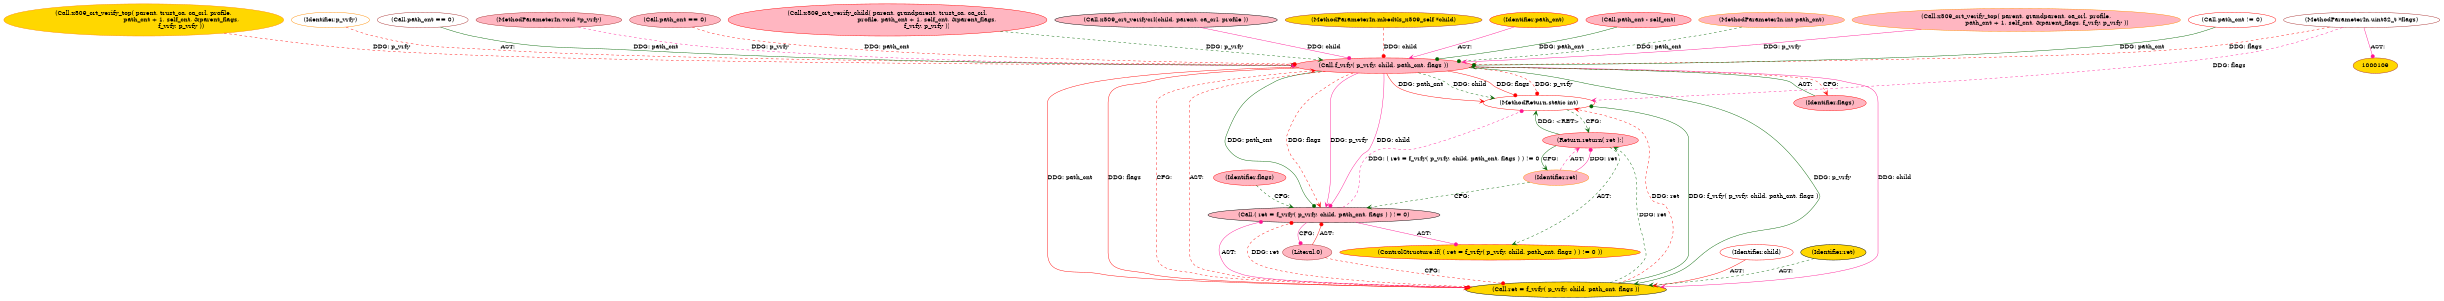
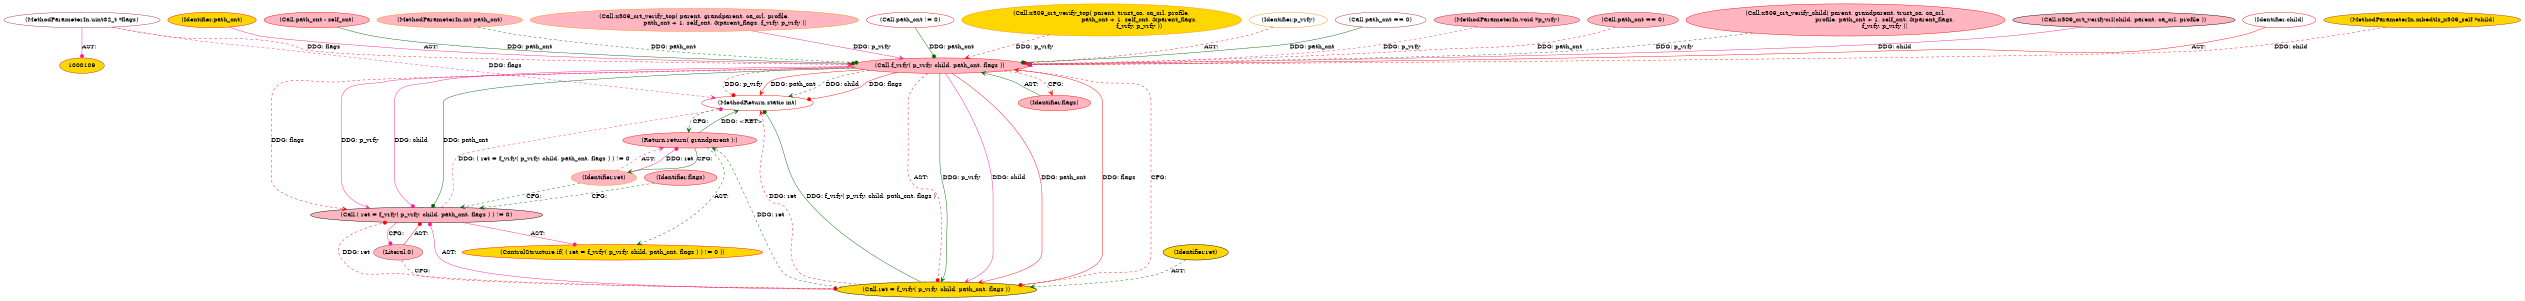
  digraph {
    node [color=red fillcolor=lightpink style=filled]
    edge [arrowhead=vee color=red style=dashed]
    n1 [color=brown fillcolor=white label="(MethodParameterIn,uint32_t *flags)"]
    n2 [label="(Call,f_vrfy( p_vrfy, child, path_cnt, flags ))"]
    n3 [fillcolor=white label="(MethodReturn,static int)"]
    1000109 [color=brown fillcolor=gold]
    n5 [color=black label="(Call,( ret = f_vrfy( p_vrfy, child, path_cnt, flags ) ) != 0)"]
    n6 [color=black fillcolor=gold label="(Call,ret = f_vrfy( p_vrfy, child, path_cnt, flags ))"]
    n7 [label="(Identifier,flags)"]
-   n8 [label="(Return,return( ret );)"]
+   n8 [label="(Return,return( grandparent );)"]
    n9 [fillcolor=gold label="(ControlStructure,if( ( ret = f_vrfy( p_vrfy, child, path_cnt, flags ) ) != 0 ))"]
    n10 [color=brown label="(Literal,0)"]
    n11 [color=darkorange label="(Identifier,ret)"]
    n12 [fillcolor=white label="(Identifier,child)"]
    n13 [color=brown fillcolor=gold label="(MethodParameterIn,mbedtls_x509_self *child)"]
    n14 [fillcolor=gold label="(Identifier,path_cnt)"]
    n15 [label="(Call,path_cnt - self_cnt)"]
    n16 [color=darkorange label="(MethodParameterIn,int path_cnt)"]
    n17 [color=darkorange label="(Call,x509_crt_verify_top( parent, grandparent, ca_crl, profile,\n                                path_cnt + 1, self_cnt, &parent_flags, f_vrfy, p_vrfy ))"]
    n18 [fillcolor=white label="(Call,path_cnt != 0)"]
    n19 [color=darkorange fillcolor=gold label="(Call,x509_crt_verify_top( parent, trust_ca, ca_crl, profile,\n                                       path_cnt + 1, self_cnt, &parent_flags,\n                                       f_vrfy, p_vrfy ))"]
    n20 [label="(Identifier,flags)"]
    n21 [color=darkorange fillcolor=white label="(Identifier,p_vrfy)"]
    n22 [color=brown fillcolor=white label="(Call,path_cnt == 0)"]
    n23 [color=brown label="(MethodParameterIn,void *p_vrfy)"]
    n24 [color=brown label="(Call,path_cnt == 0)"]
    n25 [label="(Call,x509_crt_verify_child( parent, grandparent, trust_ca, ca_crl,\n                                         profile, path_cnt + 1, self_cnt, &parent_flags,\n                                         f_vrfy, p_vrfy ))"]
    n26 [color=black fillcolor=gold label="(Identifier,ret)"]
    n27 [color=black label="(Call,x509_crt_verifycrl(child, parent, ca_crl, profile ))"]
    n1 -> n2 [label="DDG: flags"]
    n1 -> n3 [color=deeppink label="DDG: flags"]
    n1 -> 1000109 [arrowhead=dot color=deeppink label="AST: " style=solid]
    n2 -> n3 [label="DDG: path_cnt" style=solid]
    n2 -> n3 [color=darkgreen label="DDG: child"]
    n2 -> n3 [arrowhead=dot label="DDG: flags" style=solid]
    n2 -> n3 [arrowhead=dot label="DDG: p_vrfy"]
    n2 -> n5 [color=deeppink label="DDG: p_vrfy" style=solid]
    n2 -> n5 [arrowhead=dot color=deeppink label="DDG: child" style=solid]
    n2 -> n5 [arrowhead=dot color=darkgreen label="DDG: path_cnt" style=solid]
    n2 -> n5 [label="DDG: flags"]
    n2 -> n6 [arrowhead=dot label="AST: "]
    n2 -> n6 [color=darkgreen label="DDG: p_vrfy" style=solid]
    n2 -> n6 [color=deeppink label="DDG: child" style=solid]
    n2 -> n6 [label="DDG: path_cnt" style=solid]
    n2 -> n6 [arrowhead=dot label="DDG: flags" style=solid]
    n2 -> n7 [label="CFG: "]
    n3 -> n8 [color=darkgreen label="CFG: "]
    n5 -> n3 [arrowhead=dot color=deeppink label="DDG: ( ret = f_vrfy( p_vrfy, child, path_cnt, flags ) ) != 0"]
    n5 -> n9 [arrowhead=dot color=deeppink label="AST: " style=solid]
    n5 -> n10 [arrowhead=dot color=deeppink label="CFG: " style=solid]
    n6 -> n2 [label="CFG: "]
    n6 -> n3 [label="DDG: ret"]
    n6 -> n3 [arrowhead=dot color=darkgreen label="DDG: f_vrfy( p_vrfy, child, path_cnt, flags )" style=solid]
    n6 -> n5 [arrowhead=dot color=deeppink label="AST: " style=solid]
    n6 -> n5 [arrowhead=dot label="DDG: ret"]
    n6 -> n8 [color=darkgreen label="DDG: ret"]
    n7 -> n2 [color=darkgreen label="AST: " style=solid]
    n8 -> n3 [color=darkgreen label="DDG: <RET>" style=solid]
    n8 -> n9 [color=darkgreen label="AST: "]
    n8 -> n11 [color=darkgreen label="CFG: " style=solid]
    n10 -> n5 [arrowhead=dot label="AST: " style=solid]
    n10 -> n6 [arrowhead=dot label="CFG: "]
    n11 -> n5 [color=darkgreen label="CFG: "]
    n11 -> n8 [color=deeppink label="AST: "]
    n11 -> n8 [arrowhead=dot color=deeppink label="DDG: ret" style=solid]
-   n12 -> n6 [label="AST: " style=solid]
+   n12 -> n2 [label="AST: " style=solid]
    n13 -> n2 [arrowhead=dot label="DDG: child"]
    n14 -> n2 [color=deeppink label="AST: " style=solid]
    n15 -> n2 [arrowhead=dot color=darkgreen label="DDG: path_cnt" style=solid]
    n16 -> n2 [arrowhead=dot color=darkgreen label="DDG: path_cnt"]
    n17 -> n2 [color=deeppink label="DDG: p_vrfy" style=solid]
    n18 -> n2 [arrowhead=dot color=darkgreen label="DDG: path_cnt" style=solid]
    n19 -> n2 [label="DDG: p_vrfy"]
    n20 -> n5 [color=darkgreen label="CFG: "]
    n21 -> n2 [arrowhead=dot label="AST: "]
    n22 -> n2 [arrowhead=dot color=darkgreen label="DDG: path_cnt" style=solid]
    n23 -> n2 [arrowhead=dot color=deeppink label="DDG: p_vrfy"]
    n24 -> n2 [arrowhead=dot label="DDG: path_cnt"]
    n25 -> n2 [color=darkgreen label="DDG: p_vrfy"]
    n26 -> n6 [color=darkgreen label="AST: "]
    n27 -> n2 [arrowhead=dot color=deeppink label="DDG: child" style=solid]
  }
